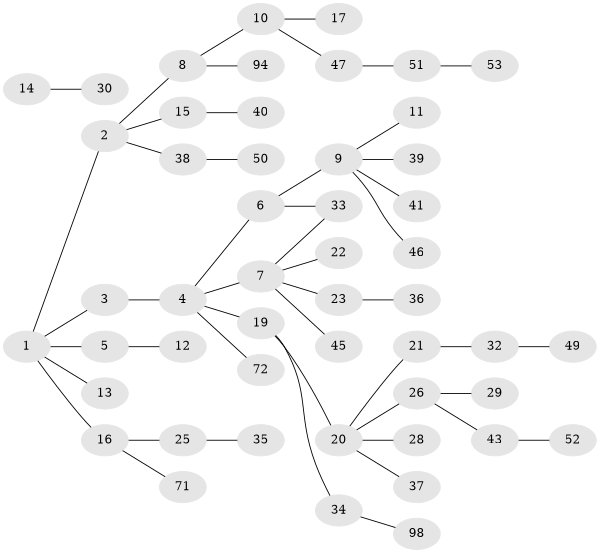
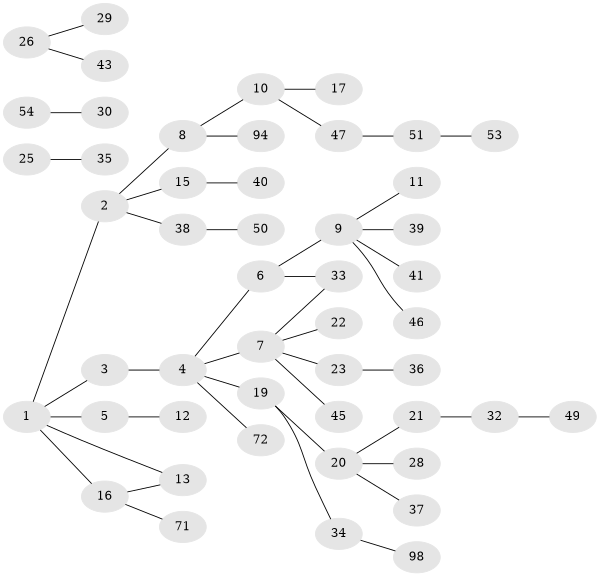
  graph {
    rankdir=LR
    node [color=gray90 style=filled]
    edge [weight=1.0]
    1
    2
    3
    5
    13
    16
    8
    15
    38
    4
    12
    25
    n13 [label=71]
    10
    n15 [label=94]
    40
    50
    6
    7
    19
    n21 [label=72]
    9
    33
    22
    23
    45
    20
    34
    11
    39
    41
    46
-   14
+   14 [label=54]
    30
    36
    17
    47
    51
    35
    21
    26
    28
    37
    n44 [label=98]
    32
    29
    43
    49
-   52
    53
    1 -- 2
    1 -- 3
    1 -- 5 [weight=3.0]
    1 -- 13
    1 -- 16
    2 -- 8
    2 -- 15
    2 -- 38
    3 -- 4
    5 -- 12
-   16 -- 25 [weight=2.0]
+   16 -- 13 [weight=2.0]
    16 -- n13
    8 -- 10
    8 -- n15 [weight=3.0]
    15 -- 40
    38 -- 50
    4 -- 6
    4 -- 7
    4 -- 19
    4 -- n21 [weight=2.0]
    25 -- 35
    10 -- 17 [weight=2.0]
    10 -- 47
    6 -- 9
    6 -- 33
    7 -- 33
    7 -- 22
    7 -- 23
    7 -- 45
    19 -- 20
    19 -- 34
    9 -- 11
    9 -- 39
    9 -- 41
    9 -- 46
    23 -- 36 [weight=3.0]
    20 -- 21
-   20 -- 26
    20 -- 28 [weight=3.0]
    20 -- 37
    34 -- n44
    14 -- 30 [weight=2.0]
    47 -- 51 [weight=2.0]
    51 -- 53
    21 -- 32 [weight=2.0]
    26 -- 29
    26 -- 43
    32 -- 49
-   43 -- 52
  }
